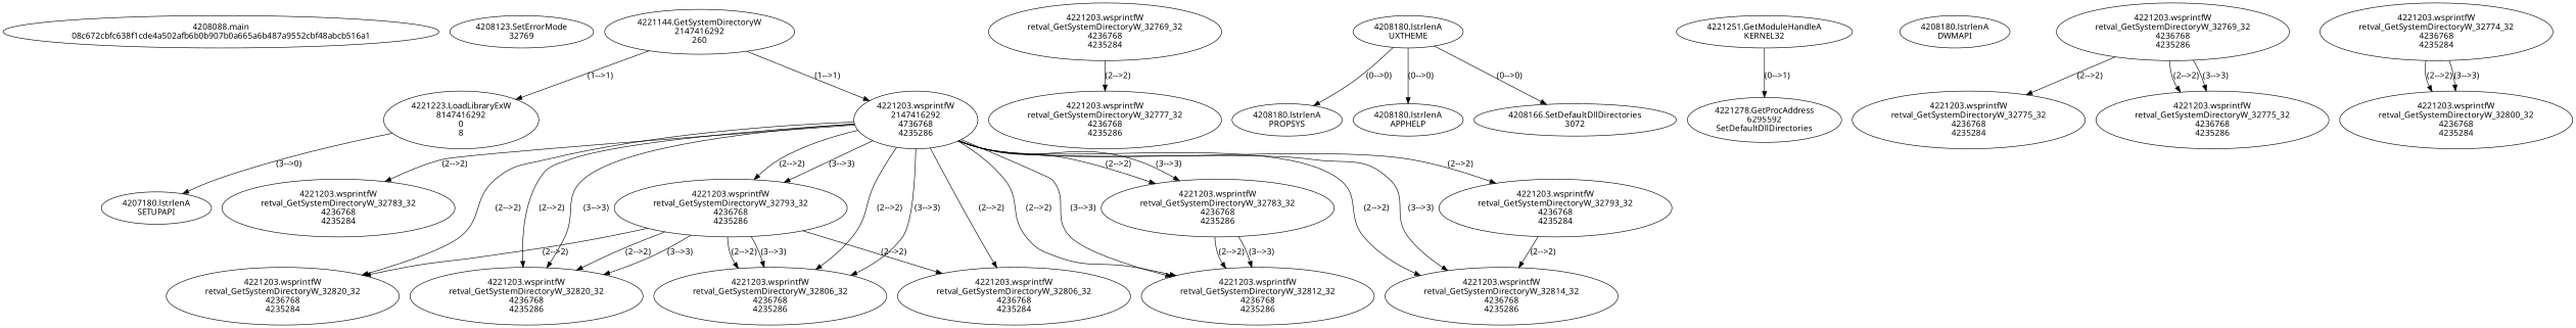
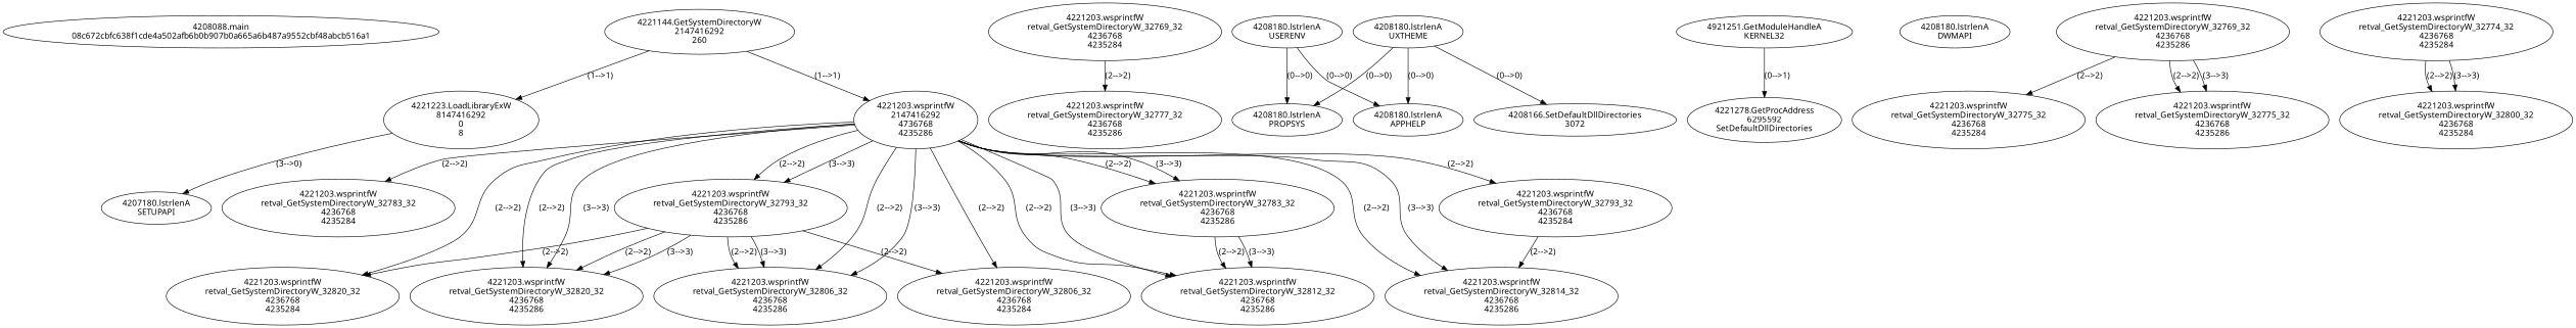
  digraph {
    fontname="Noto Sans"
    node [fontname="Noto Sans"]
    edge [fontname="Noto Sans"]
    n1 [label="4208088.main\n08c672cbfc638f1cde4a502afb6b0b907b0a665a6b487a9552cbf48abcb516a1"]
-   n2 [label="4208123.SetErrorMode\n32769"]
    n3 [label="4221144.GetSystemDirectoryW\n2147416292\n260"]
    n4 [label="4221223.LoadLibraryExW\n8147416292\n0\n8"]
    n5 [label="4221203.wsprintfW\n2147416292\n4736768\n4235286"]
    n6 [label="4207180.lstrlenA\nSETUPAPI"]
    n7 [label="4221203.wsprintfW\nretval_GetSystemDirectoryW_32783_32\n4236768\n4235284"]
    n8 [label="4221203.wsprintfW\nretval_GetSystemDirectoryW_32793_32\n4236768\n4235286"]
    n9 [label="4221203.wsprintfW\nretval_GetSystemDirectoryW_32820_32\n4236768\n4235284"]
    n10 [label="4221203.wsprintfW\nretval_GetSystemDirectoryW_32820_32\n4236768\n4235286"]
    n11 [label="4221203.wsprintfW\nretval_GetSystemDirectoryW_32783_32\n4236768\n4235286"]
    n12 [label="4221203.wsprintfW\nretval_GetSystemDirectoryW_32812_32\n4236768\n4235286"]
    n13 [label="4221203.wsprintfW\nretval_GetSystemDirectoryW_32793_32\n4236768\n4235284"]
    n14 [label="4221203.wsprintfW\nretval_GetSystemDirectoryW_32814_32\n4236768\n4235286"]
    n15 [label="4221203.wsprintfW\nretval_GetSystemDirectoryW_32806_32\n4236768\n4235286"]
    n16 [label="4221203.wsprintfW\nretval_GetSystemDirectoryW_32806_32\n4236768\n4235284"]
    n17 [label="4221203.wsprintfW\nretval_GetSystemDirectoryW_32769_32\n4236768\n4235284"]
    n18 [label="4221203.wsprintfW\nretval_GetSystemDirectoryW_32777_32\n4236768\n4235286"]
    n19 [label="4208180.lstrlenA\nUXTHEME"]
    n20 [label="4208180.lstrlenA\nAPPHELP"]
    n21 [label="4208180.lstrlenA\nPROPSYS"]
    n22 [label="4208166.SetDefaultDllDirectories\n3072"]
-   n24 [label="4221251.GetModuleHandleA\nKERNEL32"]
+   n23 [label="4208180.lstrlenA\nUSERENV"]
+   n24 [label="4921251.GetModuleHandleA\nKERNEL32"]
    n25 [label="4221278.GetProcAddress\n6295592\nSetDefaultDllDirectories"]
    n26 [label="4208180.lstrlenA\nDWMAPI"]
    n27 [label="4221203.wsprintfW\nretval_GetSystemDirectoryW_32769_32\n4236768\n4235286"]
    n28 [label="4221203.wsprintfW\nretval_GetSystemDirectoryW_32775_32\n4236768\n4235284"]
    n29 [label="4221203.wsprintfW\nretval_GetSystemDirectoryW_32775_32\n4236768\n4235286"]
    n30 [label="4221203.wsprintfW\nretval_GetSystemDirectoryW_32774_32\n4236768\n4235284"]
    n31 [label="4221203.wsprintfW\nretval_GetSystemDirectoryW_32800_32\n4236768\n4235284"]
    n3 -> n4 [label="(1-->1)"]
    n3 -> n5 [label="(1-->1)"]
    n4 -> n6 [label="(3-->0)"]
    n5 -> n7 [label="(2-->2)"]
    n5 -> n8 [label="(2-->2)"]
    n5 -> n8 [label="(3-->3)"]
    n5 -> n9 [label="(2-->2)"]
    n5 -> n10 [label="(2-->2)"]
    n5 -> n10 [label="(3-->3)"]
    n5 -> n11 [label="(2-->2)"]
    n5 -> n11 [label="(3-->3)"]
    n5 -> n12 [label="(2-->2)"]
    n5 -> n12 [label="(3-->3)"]
    n5 -> n13 [label="(2-->2)"]
    n5 -> n14 [label="(2-->2)"]
    n5 -> n14 [label="(3-->3)"]
    n5 -> n15 [label="(2-->2)"]
    n5 -> n15 [label="(3-->3)"]
    n5 -> n16 [label="(2-->2)"]
    n8 -> n9 [label="(2-->2)"]
    n8 -> n10 [label="(2-->2)"]
    n8 -> n10 [label="(3-->3)"]
    n8 -> n15 [label="(2-->2)"]
    n8 -> n15 [label="(3-->3)"]
    n8 -> n16 [label="(2-->2)"]
    n11 -> n12 [label="(2-->2)"]
    n11 -> n12 [label="(3-->3)"]
    n13 -> n14 [label="(2-->2)"]
    n17 -> n18 [label="(2-->2)"]
    n19 -> n20 [label="(0-->0)"]
    n19 -> n21 [label="(0-->0)"]
    n19 -> n22 [label="(0-->0)"]
+   n23 -> n20 [label="(0-->0)"]
+   n23 -> n21 [label="(0-->0)"]
    n24 -> n25 [label="(0-->1)"]
    n27 -> n28 [label="(2-->2)"]
    n27 -> n29 [label="(2-->2)"]
    n27 -> n29 [label="(3-->3)"]
    n30 -> n31 [label="(2-->2)"]
    n30 -> n31 [label="(3-->3)"]
  }
